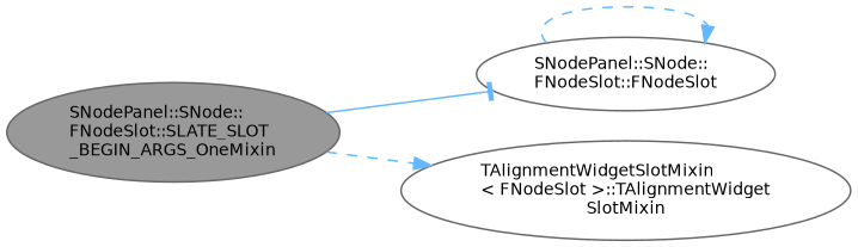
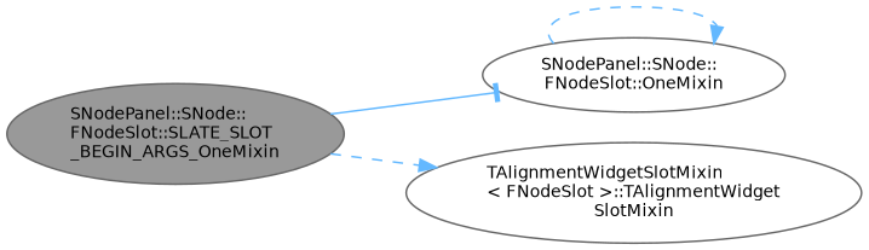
  digraph {
    rankdir=LR
    node [color=grey40 fillcolor=white fontname=Helvetica fontsize=10 shape=ellipse style=filled]
    edge [color=steelblue1 fontname=Helvetica fontsize=10 labelfontname=Helvetica labelfontsize=10 style=dashed arrowhead=normal]
    n1 [color=gray40 fillcolor=grey60 fontcolor=black height=0.2 label="SNodePanel::SNode::\lFNodeSlot::SLATE_SLOT\l_BEGIN_ARGS_OneMixin" width=0.4]
-   n2 [height=0.2 label="SNodePanel::SNode::\lFNodeSlot::FNodeSlot" width=0.4]
+   n2 [height=0.2 label="SNodePanel::SNode::\lFNodeSlot::OneMixin" width=0.4]
    n3 [height=0.2 label="TAlignmentWidgetSlotMixin\l\< FNodeSlot \>::TAlignmentWidget\lSlotMixin" width=0.4]
    n1 -> n2 [style=solid arrowhead=tee]
    n1 -> n3
    n2 -> n2
  }
